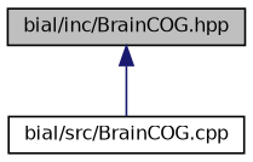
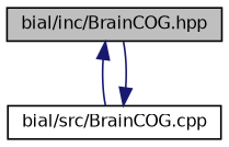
  digraph {
    node [color=black fontname=Helvetica fontsize=10 shape=record style=filled]
    edge [color=midnightblue dir=back fontname=Helvetica fontsize=10 labelfontname=Helvetica labelfontsize=10 style=solid]
    n1 [fillcolor=grey75 fontcolor=black height=0.2 label="bial/inc/BrainCOG.hpp" width=0.4]
    n2 [fillcolor=white height=0.2 label="bial/src/BrainCOG.cpp" width=0.4]
    n1 -> n2
+   n2 -> n1
  }
